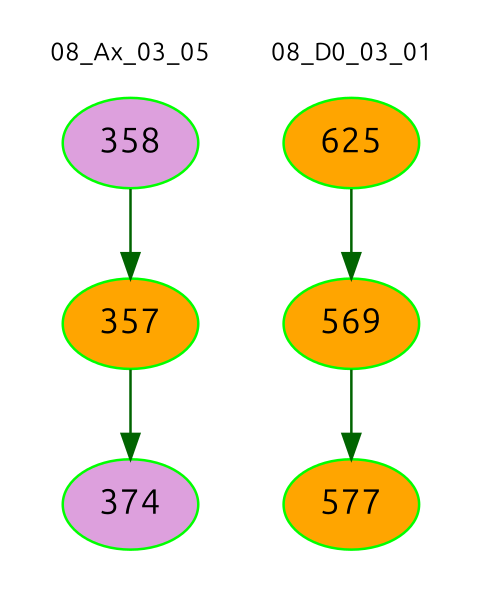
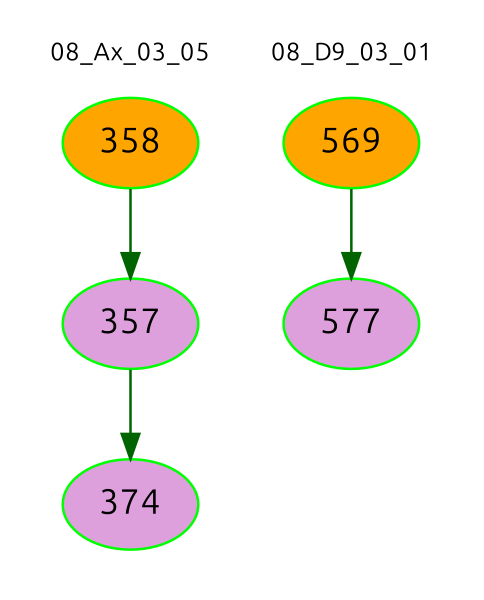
  digraph {
    fontname=Ubuntu
    node [color=green fillcolor=plum fontname=Ubuntu style=filled]
    edge [color=darkgreen fontname=Ubuntu]
-   n1 [label=358]
-   n2 [fillcolor=orange label=357]
+   n1 [fillcolor=orange label=358]
+   n2 [label=357]
    n3 [label=374]
-   n4 [fillcolor=orange label=625]
    n5 [fillcolor=orange label=569]
-   n6 [fillcolor=orange label=577]
+   n6 [label=577]
    subgraph cluster_1 {
      color=white
      fontsize=10
      label="08_Ax_03_05"
      n1
      n2
      n3
    }
    subgraph cluster_2 {
      color=white
      fontsize=10
-     label="08_D0_03_01"
-     n4
+     label="08_D9_03_01"
      n5
      n6
    }
    n1 -> n2
    n2 -> n3
-   n4 -> n5
    n5 -> n6
  }
